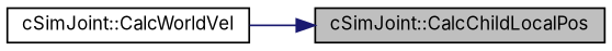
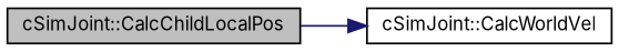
  digraph {
    rankdir=RL
    fontname=Inter
    node [color=black fontname=Inter fontsize=10 shape=record style=filled]
    n1 [fillcolor=grey75 fontcolor=black height=0.2 label="cSimJoint::CalcChildLocalPos" width=0.4]
    n2 [fillcolor=white height=0.2 label="cSimJoint::CalcWorldVel" width=0.4]
-   n1 -> n2 [color=midnightblue dir=back fontname=Inter fontsize=10 labelfontname=Helvetica labelfontsize=10 style=solid]
+   n2 -> n1 [color=midnightblue dir=back fontname=Inter fontsize=10 labelfontname=Helvetica labelfontsize=10 style=solid]
  }
